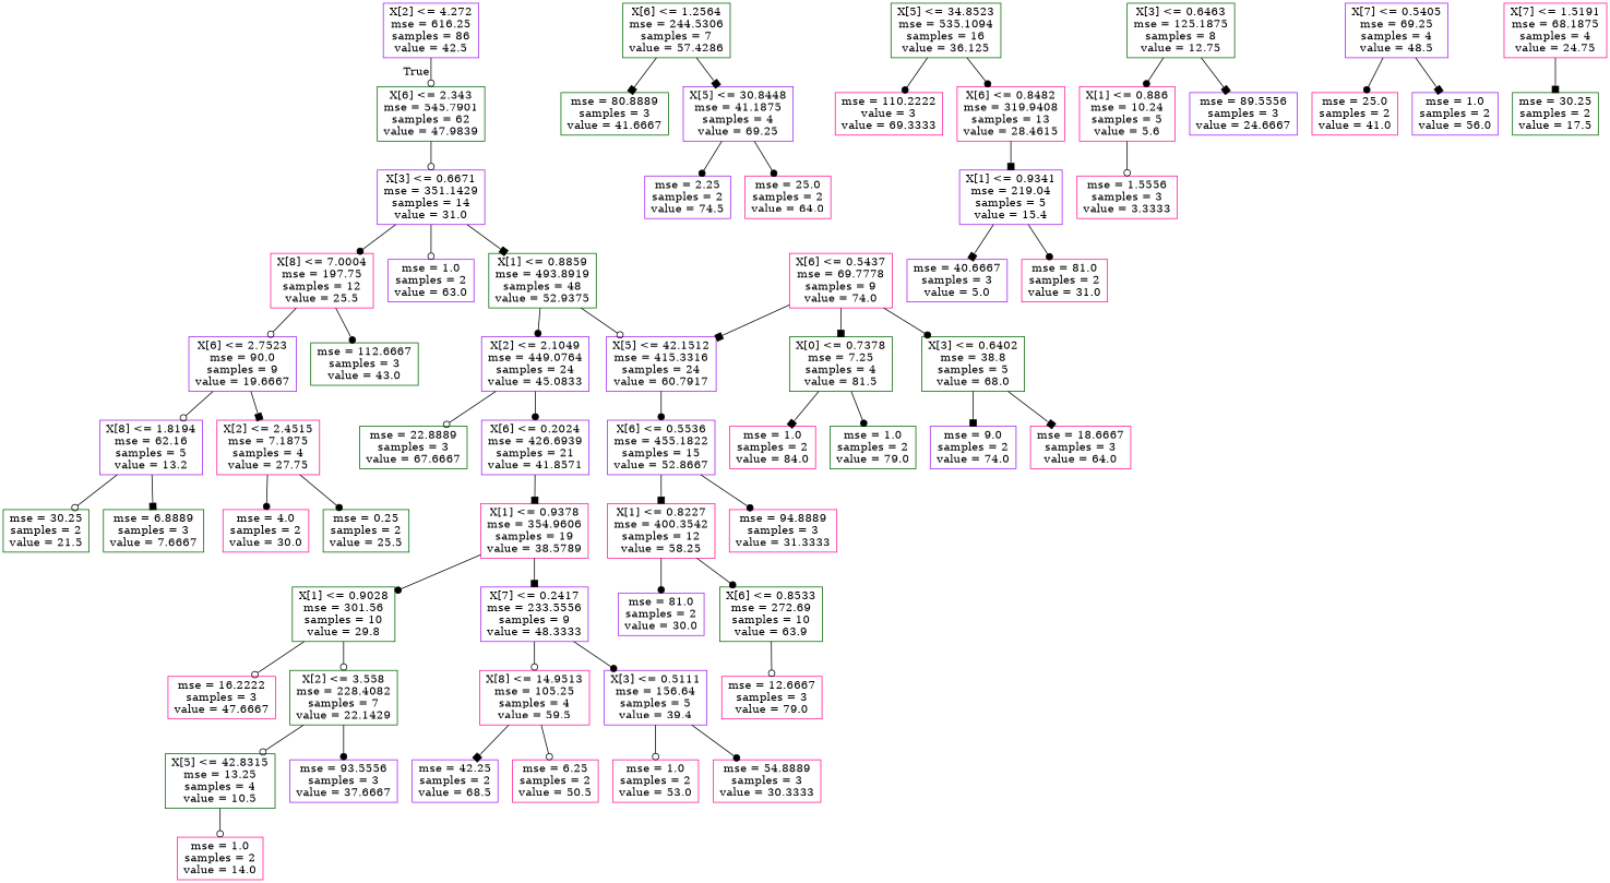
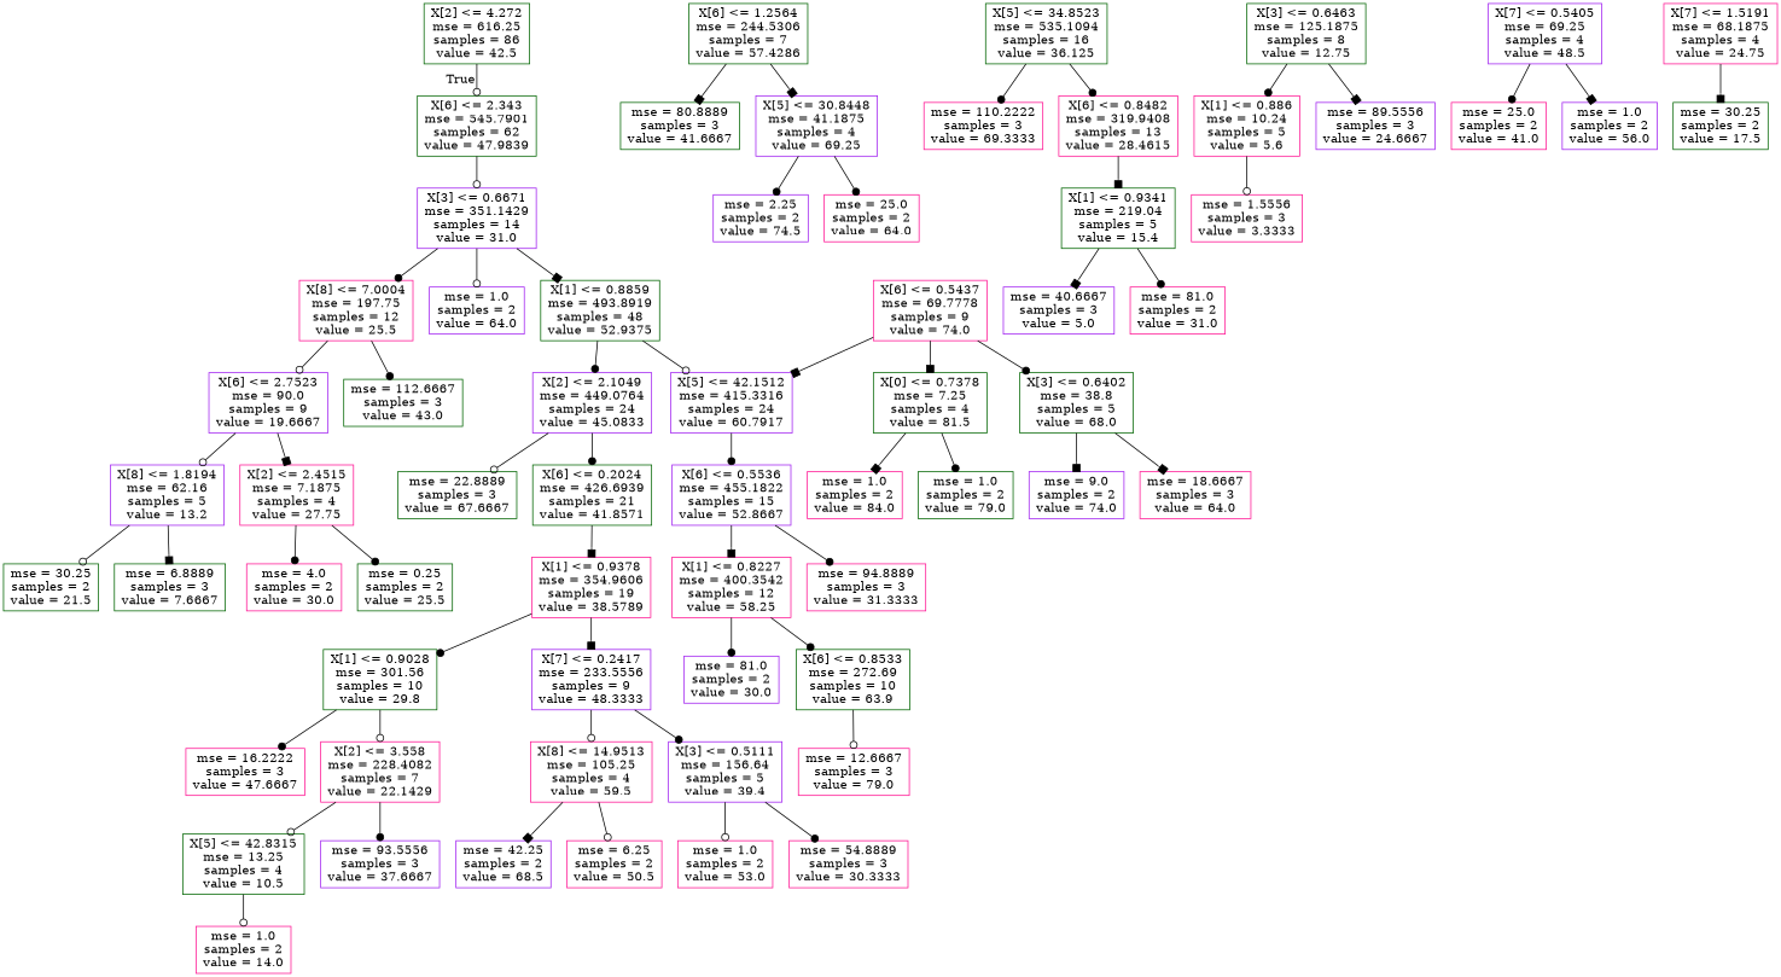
  digraph {
    node [color=deeppink shape=box]
    edge [arrowhead=dot]
-   n1 [color=purple label="X[2] <= 4.272\nmse = 616.25\nsamples = 86\nvalue = 42.5"]
+   n1 [color=darkgreen label="X[2] <= 4.272\nmse = 616.25\nsamples = 86\nvalue = 42.5"]
    n2 [color=darkgreen label="X[6] <= 2.343\nmse = 545.7901\nsamples = 62\nvalue = 47.9839"]
    n3 [color=purple label="X[3] <= 0.6671\nmse = 351.1429\nsamples = 14\nvalue = 31.0"]
    n4 [color=darkgreen label="X[1] <= 0.8859\nmse = 493.8919\nsamples = 48\nvalue = 52.9375"]
    n5 [color=purple label="X[5] <= 42.1512\nmse = 415.3316\nsamples = 24\nvalue = 60.7917"]
    n6 [color=purple label="X[2] <= 2.1049\nmse = 449.0764\nsamples = 24\nvalue = 45.0833"]
    n7 [label="X[8] <= 7.0004\nmse = 197.75\nsamples = 12\nvalue = 25.5"]
-   n8 [color=purple label="mse = 1.0\nsamples = 2\nvalue = 63.0"]
+   n8 [color=purple label="mse = 1.0\nsamples = 2\nvalue = 64.0"]
    n9 [color=purple label="X[6] <= 0.5536\nmse = 455.1822\nsamples = 15\nvalue = 52.8667"]
    n10 [color=darkgreen label="mse = 22.8889\nsamples = 3\nvalue = 67.6667"]
-   n11 [color=purple label="X[6] <= 0.2024\nmse = 426.6939\nsamples = 21\nvalue = 41.8571"]
+   n11 [color=darkgreen label="X[6] <= 0.2024\nmse = 426.6939\nsamples = 21\nvalue = 41.8571"]
    n12 [label="mse = 94.8889\nsamples = 3\nvalue = 31.3333"]
    n13 [label="X[1] <= 0.8227\nmse = 400.3542\nsamples = 12\nvalue = 58.25"]
    n14 [label="X[6] <= 0.5437\nmse = 69.7778\nsamples = 9\nvalue = 74.0"]
    n15 [color=darkgreen label="X[0] <= 0.7378\nmse = 7.25\nsamples = 4\nvalue = 81.5"]
    n16 [color=darkgreen label="X[3] <= 0.6402\nmse = 38.8\nsamples = 5\nvalue = 68.0"]
    n17 [color=purple label="mse = 81.0\nsamples = 2\nvalue = 30.0"]
    n18 [color=darkgreen label="X[6] <= 0.8533\nmse = 272.69\nsamples = 10\nvalue = 63.9"]
    n19 [label="mse = 12.6667\nsamples = 3\nvalue = 79.0"]
    n20 [color=darkgreen label="X[6] <= 1.2564\nmse = 244.5306\nsamples = 7\nvalue = 57.4286"]
    n21 [color=darkgreen label="mse = 80.8889\nsamples = 3\nvalue = 41.6667"]
    n22 [color=purple label="X[5] <= 30.8448\nmse = 41.1875\nsamples = 4\nvalue = 69.25"]
    n23 [color=purple label="mse = 2.25\nsamples = 2\nvalue = 74.5"]
    n24 [label="mse = 25.0\nsamples = 2\nvalue = 64.0"]
    n25 [color=darkgreen label="mse = 1.0\nsamples = 2\nvalue = 79.0"]
    n26 [label="mse = 1.0\nsamples = 2\nvalue = 84.0"]
    n27 [label="mse = 18.6667\nsamples = 3\nvalue = 64.0"]
    n28 [color=purple label="mse = 9.0\nsamples = 2\nvalue = 74.0"]
    n29 [label="X[1] <= 0.9378\nmse = 354.9606\nsamples = 19\nvalue = 38.5789"]
    n30 [color=darkgreen label="X[1] <= 0.9028\nmse = 301.56\nsamples = 10\nvalue = 29.8"]
    n31 [color=purple label="X[7] <= 0.2417\nmse = 233.5556\nsamples = 9\nvalue = 48.3333"]
    n32 [label="mse = 16.2222\nsamples = 3\nvalue = 47.6667"]
-   n33 [color=darkgreen label="X[2] <= 3.558\nmse = 228.4082\nsamples = 7\nvalue = 22.1429"]
+   n33 [label="X[2] <= 3.558\nmse = 228.4082\nsamples = 7\nvalue = 22.1429"]
    n34 [label="X[8] <= 14.9513\nmse = 105.25\nsamples = 4\nvalue = 59.5"]
    n35 [color=purple label="X[3] <= 0.5111\nmse = 156.64\nsamples = 5\nvalue = 39.4"]
    n36 [color=darkgreen label="X[5] <= 42.8315\nmse = 13.25\nsamples = 4\nvalue = 10.5"]
    n37 [color=purple label="mse = 93.5556\nsamples = 3\nvalue = 37.6667"]
    n38 [label="mse = 1.0\nsamples = 2\nvalue = 14.0"]
    n39 [color=purple label="mse = 42.25\nsamples = 2\nvalue = 68.5"]
    n40 [label="mse = 6.25\nsamples = 2\nvalue = 50.5"]
    n41 [label="mse = 1.0\nsamples = 2\nvalue = 53.0"]
    n42 [label="mse = 54.8889\nsamples = 3\nvalue = 30.3333"]
    n43 [color=purple label="X[6] <= 2.7523\nmse = 90.0\nsamples = 9\nvalue = 19.6667"]
    n44 [color=darkgreen label="mse = 112.6667\nsamples = 3\nvalue = 43.0"]
    n45 [color=purple label="X[8] <= 1.8194\nmse = 62.16\nsamples = 5\nvalue = 13.2"]
    n46 [label="X[2] <= 2.4515\nmse = 7.1875\nsamples = 4\nvalue = 27.75"]
    n47 [color=darkgreen label="mse = 30.25\nsamples = 2\nvalue = 21.5"]
    n48 [color=darkgreen label="mse = 6.8889\nsamples = 3\nvalue = 7.6667"]
    n49 [label="mse = 4.0\nsamples = 2\nvalue = 30.0"]
    n50 [color=darkgreen label="mse = 0.25\nsamples = 2\nvalue = 25.5"]
    n51 [color=darkgreen label="X[5] <= 34.8523\nmse = 535.1094\nsamples = 16\nvalue = 36.125"]
-   n52 [label="mse = 110.2222\nvalue = 3\nvalue = 69.3333"]
+   n52 [label="mse = 110.2222\nsamples = 3\nvalue = 69.3333"]
    n53 [label="X[6] <= 0.8482\nmse = 319.9408\nsamples = 13\nvalue = 28.4615"]
    n54 [color=darkgreen label="X[3] <= 0.6463\nmse = 125.1875\nsamples = 8\nvalue = 12.75"]
    n55 [label="X[1] <= 0.886\nmse = 10.24\nsamples = 5\nvalue = 5.6"]
    n56 [color=purple label="mse = 89.5556\nsamples = 3\nvalue = 24.6667"]
-   n57 [color=purple label="X[1] <= 0.9341\nmse = 219.04\nsamples = 5\nvalue = 15.4"]
+   n57 [color=darkgreen label="X[1] <= 0.9341\nmse = 219.04\nsamples = 5\nvalue = 15.4"]
    n58 [color=purple label="mse = 40.6667\nsamples = 3\nvalue = 5.0"]
    n59 [label="mse = 81.0\nsamples = 2\nvalue = 31.0"]
    n60 [color=purple label="X[7] <= 0.5405\nmse = 69.25\nsamples = 4\nvalue = 48.5"]
    n61 [label="mse = 25.0\nsamples = 2\nvalue = 41.0"]
    n62 [color=purple label="mse = 1.0\nsamples = 2\nvalue = 56.0"]
    n63 [label="X[7] <= 1.5191\nmse = 68.1875\nsamples = 4\nvalue = 24.75"]
    n64 [color=darkgreen label="mse = 30.25\nsamples = 2\nvalue = 17.5"]
    n65 [label="mse = 1.5556\nsamples = 3\nvalue = 3.3333"]
    n1 -> n2 [arrowhead=odot headlabel=True labelangle=45 labeldistance=2.5]
    n2 -> n3 [arrowhead=odot]
    n3 -> n4 [arrowhead=box]
    n3 -> n7
    n3 -> n8 [arrowhead=odot]
    n4 -> n5 [arrowhead=odot]
    n4 -> n6
    n5 -> n9
    n6 -> n10 [arrowhead=odot]
    n6 -> n11
    n7 -> n43 [arrowhead=odot]
    n7 -> n44
    n9 -> n12
    n9 -> n13 [arrowhead=box]
    n11 -> n29 [arrowhead=box]
    n13 -> n17
    n13 -> n18
    n14 -> n5 [arrowhead=box]
    n14 -> n15 [arrowhead=box]
    n14 -> n16
    n15 -> n25
    n15 -> n26 [arrowhead=box]
    n16 -> n27 [arrowhead=box]
    n16 -> n28 [arrowhead=box]
    n18 -> n19 [arrowhead=odot]
    n20 -> n21 [arrowhead=box]
    n20 -> n22 [arrowhead=box]
    n22 -> n23
    n22 -> n24
    n29 -> n30
    n29 -> n31 [arrowhead=box]
-   n30 -> n32 [arrowhead=odot]
+   n30 -> n32
    n30 -> n33 [arrowhead=odot]
    n31 -> n34 [arrowhead=odot]
    n31 -> n35
    n33 -> n36 [arrowhead=odot]
    n33 -> n37
    n34 -> n39 [arrowhead=box]
    n34 -> n40 [arrowhead=odot]
    n35 -> n41 [arrowhead=odot]
    n35 -> n42
    n36 -> n38 [arrowhead=odot]
    n43 -> n45 [arrowhead=odot]
    n43 -> n46 [arrowhead=box]
    n45 -> n47 [arrowhead=odot]
    n45 -> n48 [arrowhead=box]
    n46 -> n49
    n46 -> n50
    n51 -> n52
    n51 -> n53
    n53 -> n57 [arrowhead=box]
    n54 -> n55
    n54 -> n56 [arrowhead=box]
    n55 -> n65 [arrowhead=odot]
    n57 -> n58 [arrowhead=box]
    n57 -> n59
    n60 -> n61
    n60 -> n62 [arrowhead=box]
    n63 -> n64 [arrowhead=box]
  }
